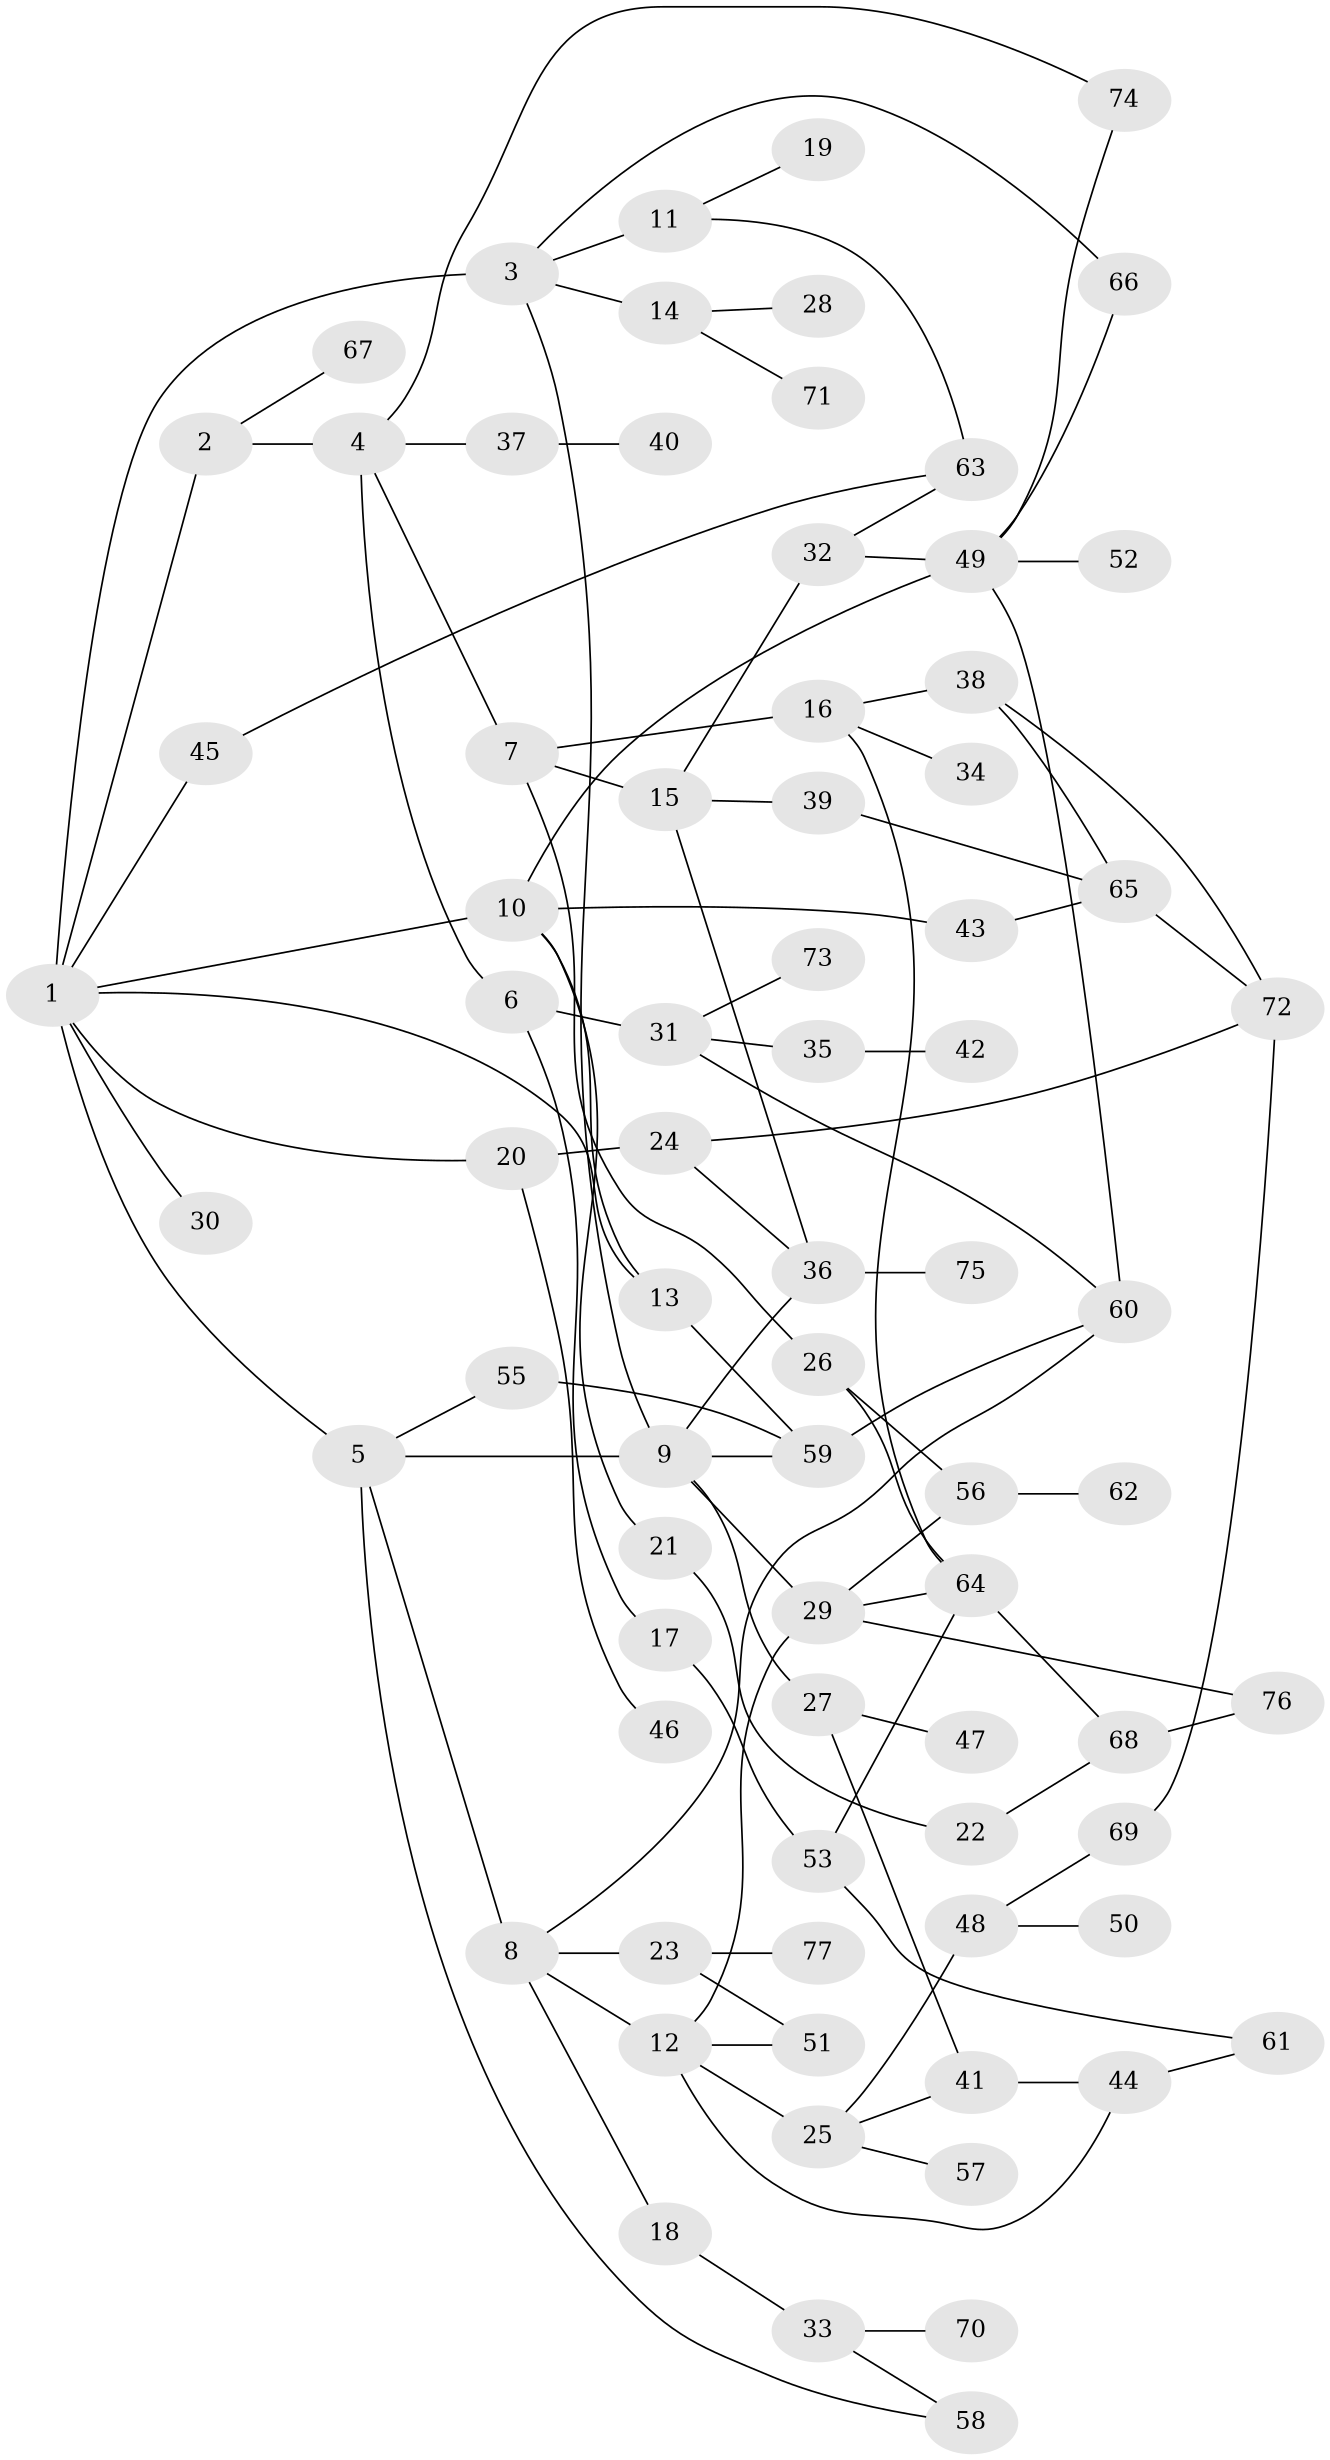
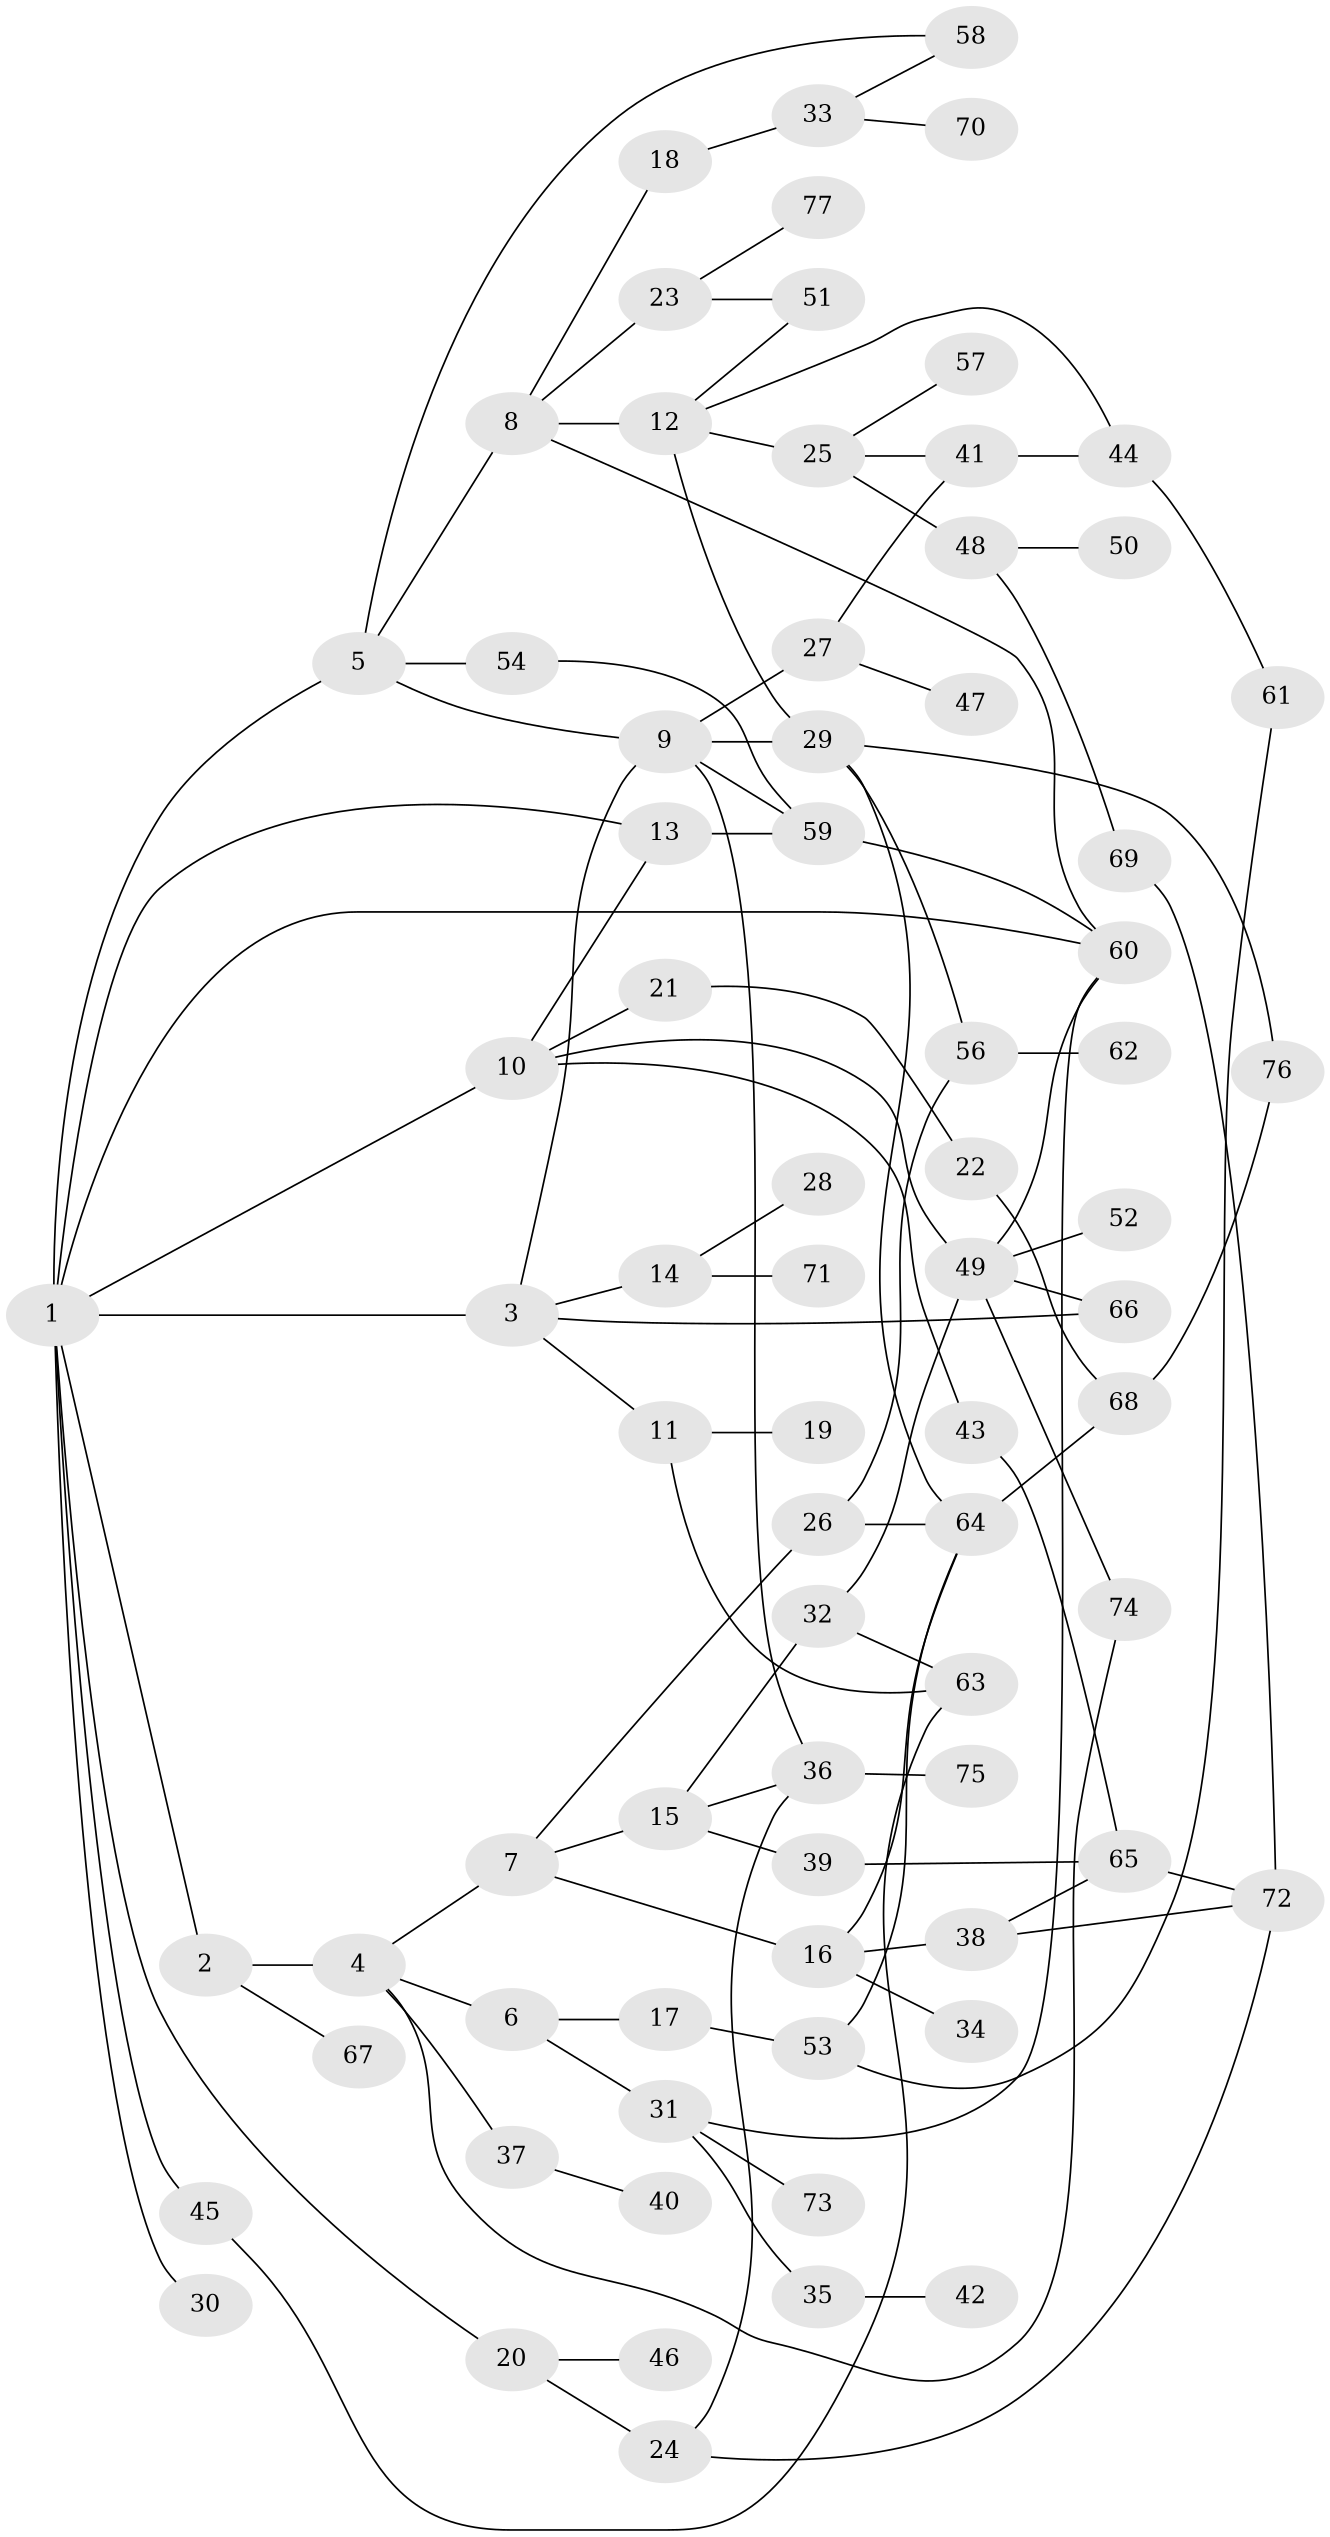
  graph {
    rankdir=LR
    node [color=gray90 style=filled]
    1
    2
    3
    5
    10
    13
    20
    30
    45
    60
    4
    67
    9
    11
    14
    66
    8
-   54 [label=55]
+   54
    58
    21
    43
    49
    59
    24
    46
    63
    7
    37
    74
    6
    27
    29
    36
    19
    28
    71
    15
    16
    26
    40
    17
    31
    12
    18
    23
    53
    35
    73
    32
    39
    34
    38
    64
    56
    25
    44
    51
    33
    77
    41
    47
    76
    75
    22
    65
    52
    48
    57
    61
    72
    68
    70
    50
    69
    62
    42
    1 -- 2
    1 -- 3
    1 -- 5
    1 -- 10
    1 -- 13
    1 -- 20
    1 -- 30
    1 -- 45
+   1 -- 60
    2 -- 4
    2 -- 67
    3 -- 9
    3 -- 11
    3 -- 14
    3 -- 66
    5 -- 9
    5 -- 8
    5 -- 54
    5 -- 58
    10 -- 13
    10 -- 21
    10 -- 43
    10 -- 49
    13 -- 59
    20 -- 24
    20 -- 46
    45 -- 63
    4 -- 7
    4 -- 37
    4 -- 74
    4 -- 6
    9 -- 59
    9 -- 27
    9 -- 29
    9 -- 36
    11 -- 63
    11 -- 19
    14 -- 28
    14 -- 71
    8 -- 60
    8 -- 12
    8 -- 18
    8 -- 23
    54 -- 59
    21 -- 22
    43 -- 65
    49 -- 60
    49 -- 66
    49 -- 74
    49 -- 52
    59 -- 60
    24 -- 36
    24 -- 72
    7 -- 15
    7 -- 16
    7 -- 26
    37 -- 40
    6 -- 17
    6 -- 31
    27 -- 41
    27 -- 47
    29 -- 64
    29 -- 56
    29 -- 76
    36 -- 75
    15 -- 36
    15 -- 32
    15 -- 39
    16 -- 34
    16 -- 38
    16 -- 64
    26 -- 64
    26 -- 56
    17 -- 53
    31 -- 60
    31 -- 35
    31 -- 73
    12 -- 29
    12 -- 25
    12 -- 44
    12 -- 51
    18 -- 33
    23 -- 51
    23 -- 77
    53 -- 64
    53 -- 61
    35 -- 42
    32 -- 49
    32 -- 63
    39 -- 65
    38 -- 65
    38 -- 72
    64 -- 68
    56 -- 62
    25 -- 41
    25 -- 48
    25 -- 57
    44 -- 61
    33 -- 58
    33 -- 70
    41 -- 44
    22 -- 68
    65 -- 72
    48 -- 50
    48 -- 69
    68 -- 76
    69 -- 72
  }
